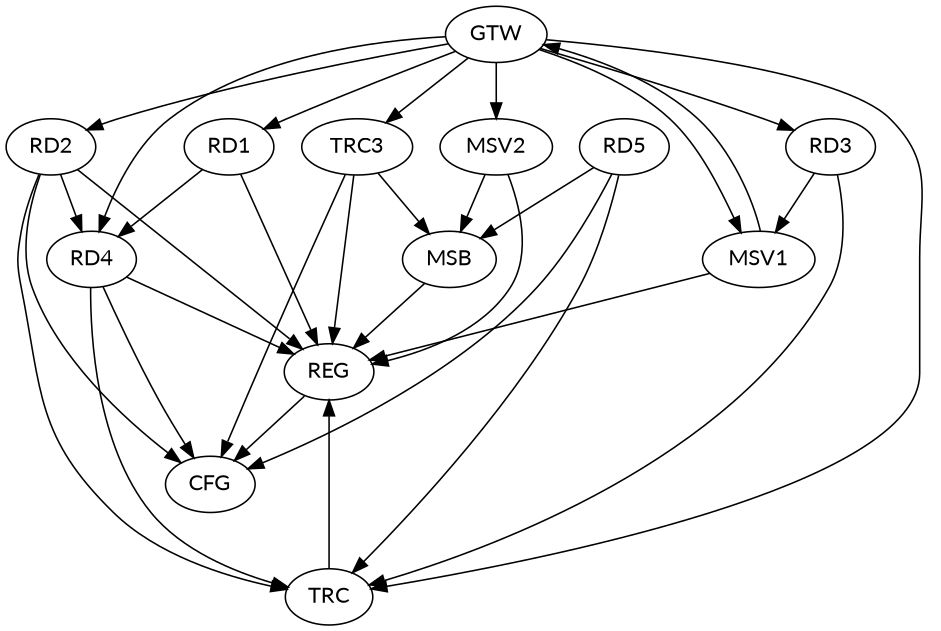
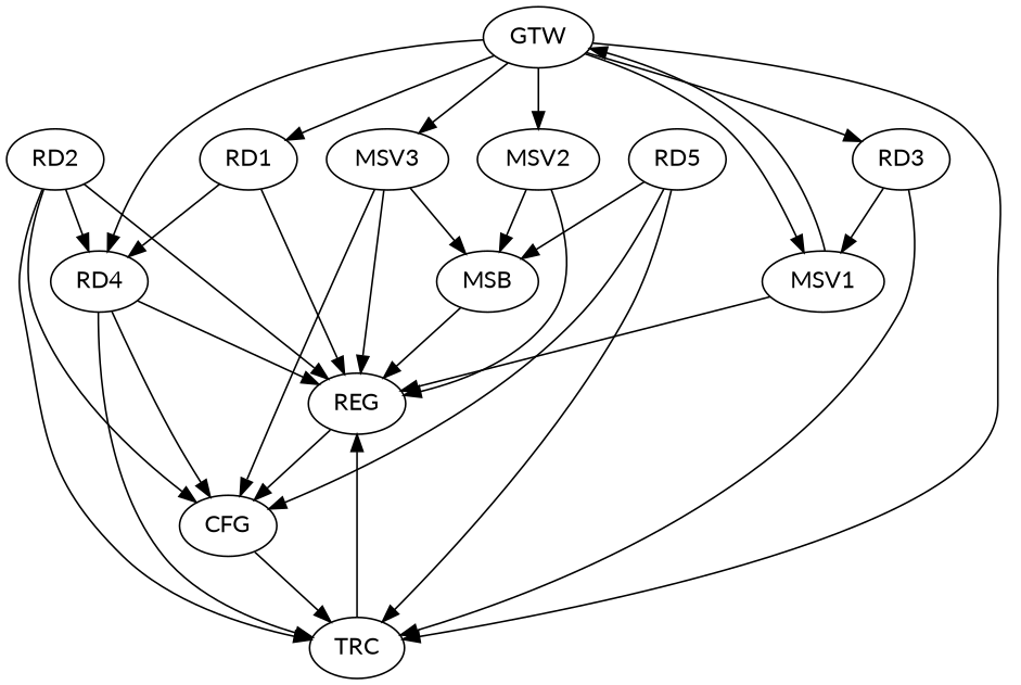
  strict digraph {
    fontname=Lato
    node [fontname=Lato]
    edge [fontname=Lato]
    n1 [label=RD1]
    n2 [label=REG]
    n3 [label=RD4]
    n4 [label=CFG]
    n5 [label=TRC]
    n6 [label=RD2]
    n7 [label=RD3]
    n8 [label=MSV1]
    n9 [label=RD5]
    n10 [label=MSB]
    n11 [label=GTW]
    n12 [label=MSV2]
-   n13 [label=TRC3]
+   n13 [label=MSV3]
    n1 -> n2
    n1 -> n3
    n2 -> n4
    n3 -> n2
    n3 -> n4
    n3 -> n5
+   n4 -> n5
    n5 -> n2
    n6 -> n2
    n6 -> n3
    n6 -> n4
    n6 -> n5
    n7 -> n5
    n7 -> n8
    n8 -> n2
    n8 -> n11
    n9 -> n4
    n9 -> n5
    n9 -> n10
    n10 -> n2
    n11 -> n1
    n11 -> n3
    n11 -> n5
-   n11 -> n6
    n11 -> n7
    n11 -> n8
    n11 -> n12
    n11 -> n13
    n12 -> n2
    n12 -> n10
    n13 -> n2
    n13 -> n4
    n13 -> n10
  }
